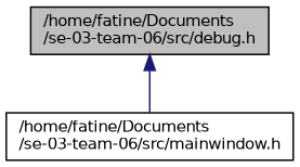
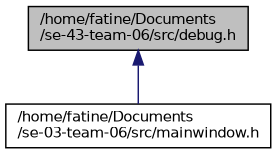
  digraph {
    node [color=black fontname=Helvetica fontsize=10 shape=record style=filled]
-   n1 [fillcolor=grey75 fontcolor=black height=0.2 label="/home/fatine/Documents\l/se-03-team-06/src/debug.h" width=0.4]
+   n1 [fillcolor=grey75 fontcolor=black height=0.2 label="/home/fatine/Documents\l/se-43-team-06/src/debug.h" width=0.4]
    n2 [fillcolor=white height=0.2 label="/home/fatine/Documents\l/se-03-team-06/src/mainwindow.h" width=0.4]
    n1 -> n2 [color=midnightblue dir=back fontname=Helvetica fontsize=10 labelfontname=Helvetica labelfontsize=10 style=solid]
  }
